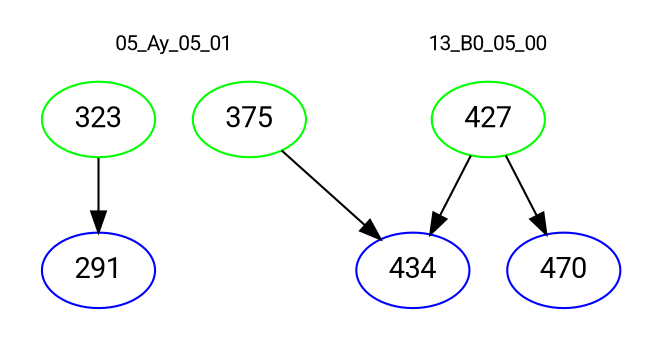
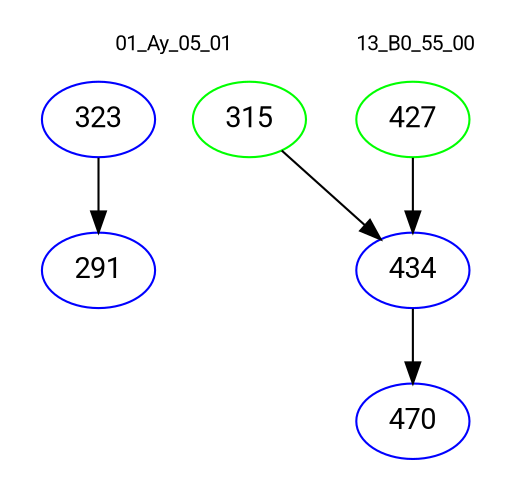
  digraph {
    fontname=Roboto
    node [color=blue fontname=Roboto]
    edge [color=black fontname=Roboto]
-   n1 [color=green label=375]
-   n2 [color=green label=323]
+   n1 [color=green label=315]
+   n2 [label=323]
    n3 [label=291]
    n4 [color=green label=427]
    n5 [label=434]
    n6 [label=470]
    subgraph cluster_1 {
      color=white
      fontsize=10
-     label="05_Ay_05_01"
+     label="01_Ay_05_01"
      n1
      n2
      n3
    }
    subgraph cluster_2 {
      color=white
      fontsize=10
-     label="13_B0_05_00"
+     label="13_B0_55_00"
      n4
      n5
      n6
    }
    n1 -> n5
    n2 -> n3
    n4 -> n5
-   n4 -> n6
+   n5 -> n6
  }
